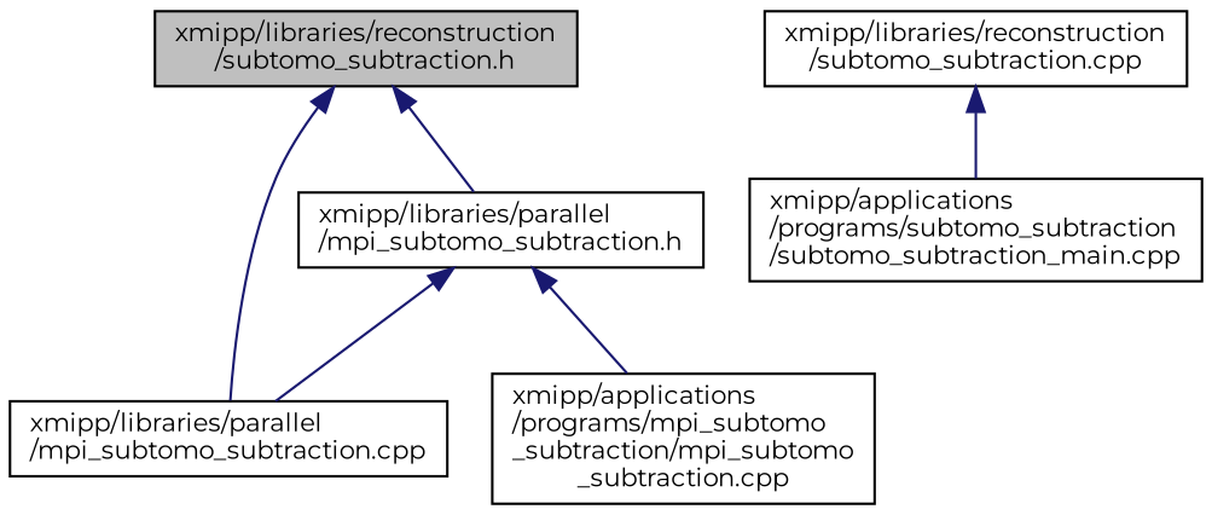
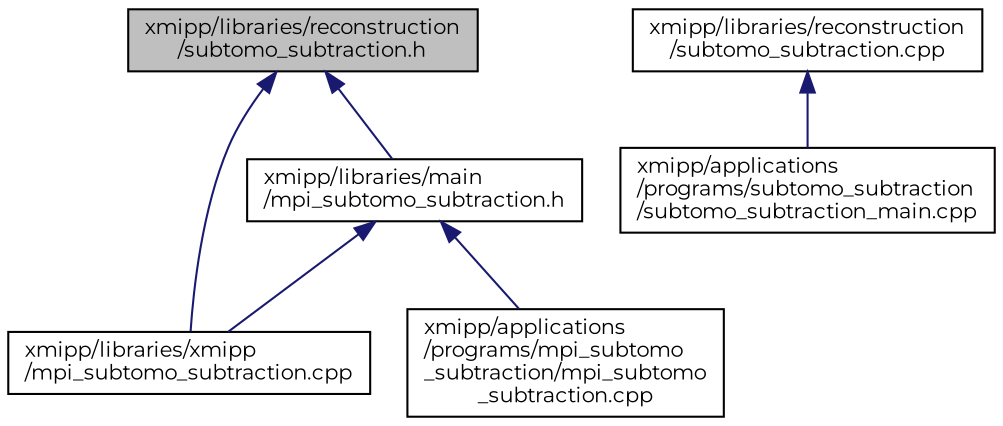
  digraph {
    fontname=Montserrat
    node [color=black fillcolor=white fontname=Montserrat fontsize=10 shape=record style=filled]
    edge [color=midnightblue dir=back fontname=Montserrat fontsize=10 labelfontname=Helvetica labelfontsize=10 style=solid]
    n1 [fillcolor=grey75 fontcolor=black height=0.2 label="xmipp/libraries/reconstruction\l/subtomo_subtraction.h" width=0.4]
-   n2 [height=0.2 label="xmipp/libraries/parallel\l/mpi_subtomo_subtraction.h" width=0.4]
-   n3 [height=0.2 label="xmipp/libraries/parallel\l/mpi_subtomo_subtraction.cpp" width=0.4]
+   n2 [height=0.2 label="xmipp/libraries/main\l/mpi_subtomo_subtraction.h" width=0.4]
+   n3 [height=0.2 label="xmipp/libraries/xmipp\l/mpi_subtomo_subtraction.cpp" width=0.4]
    n4 [height=0.2 label="xmipp/applications\l/programs/mpi_subtomo\l_subtraction/mpi_subtomo\l_subtraction.cpp" width=0.4]
    n5 [height=0.2 label="xmipp/libraries/reconstruction\l/subtomo_subtraction.cpp" width=0.4]
    n6 [height=0.2 label="xmipp/applications\l/programs/subtomo_subtraction\l/subtomo_subtraction_main.cpp" width=0.4]
    n1 -> n2
    n1 -> n3
    n2 -> n3
    n2 -> n4
    n5 -> n6
  }
